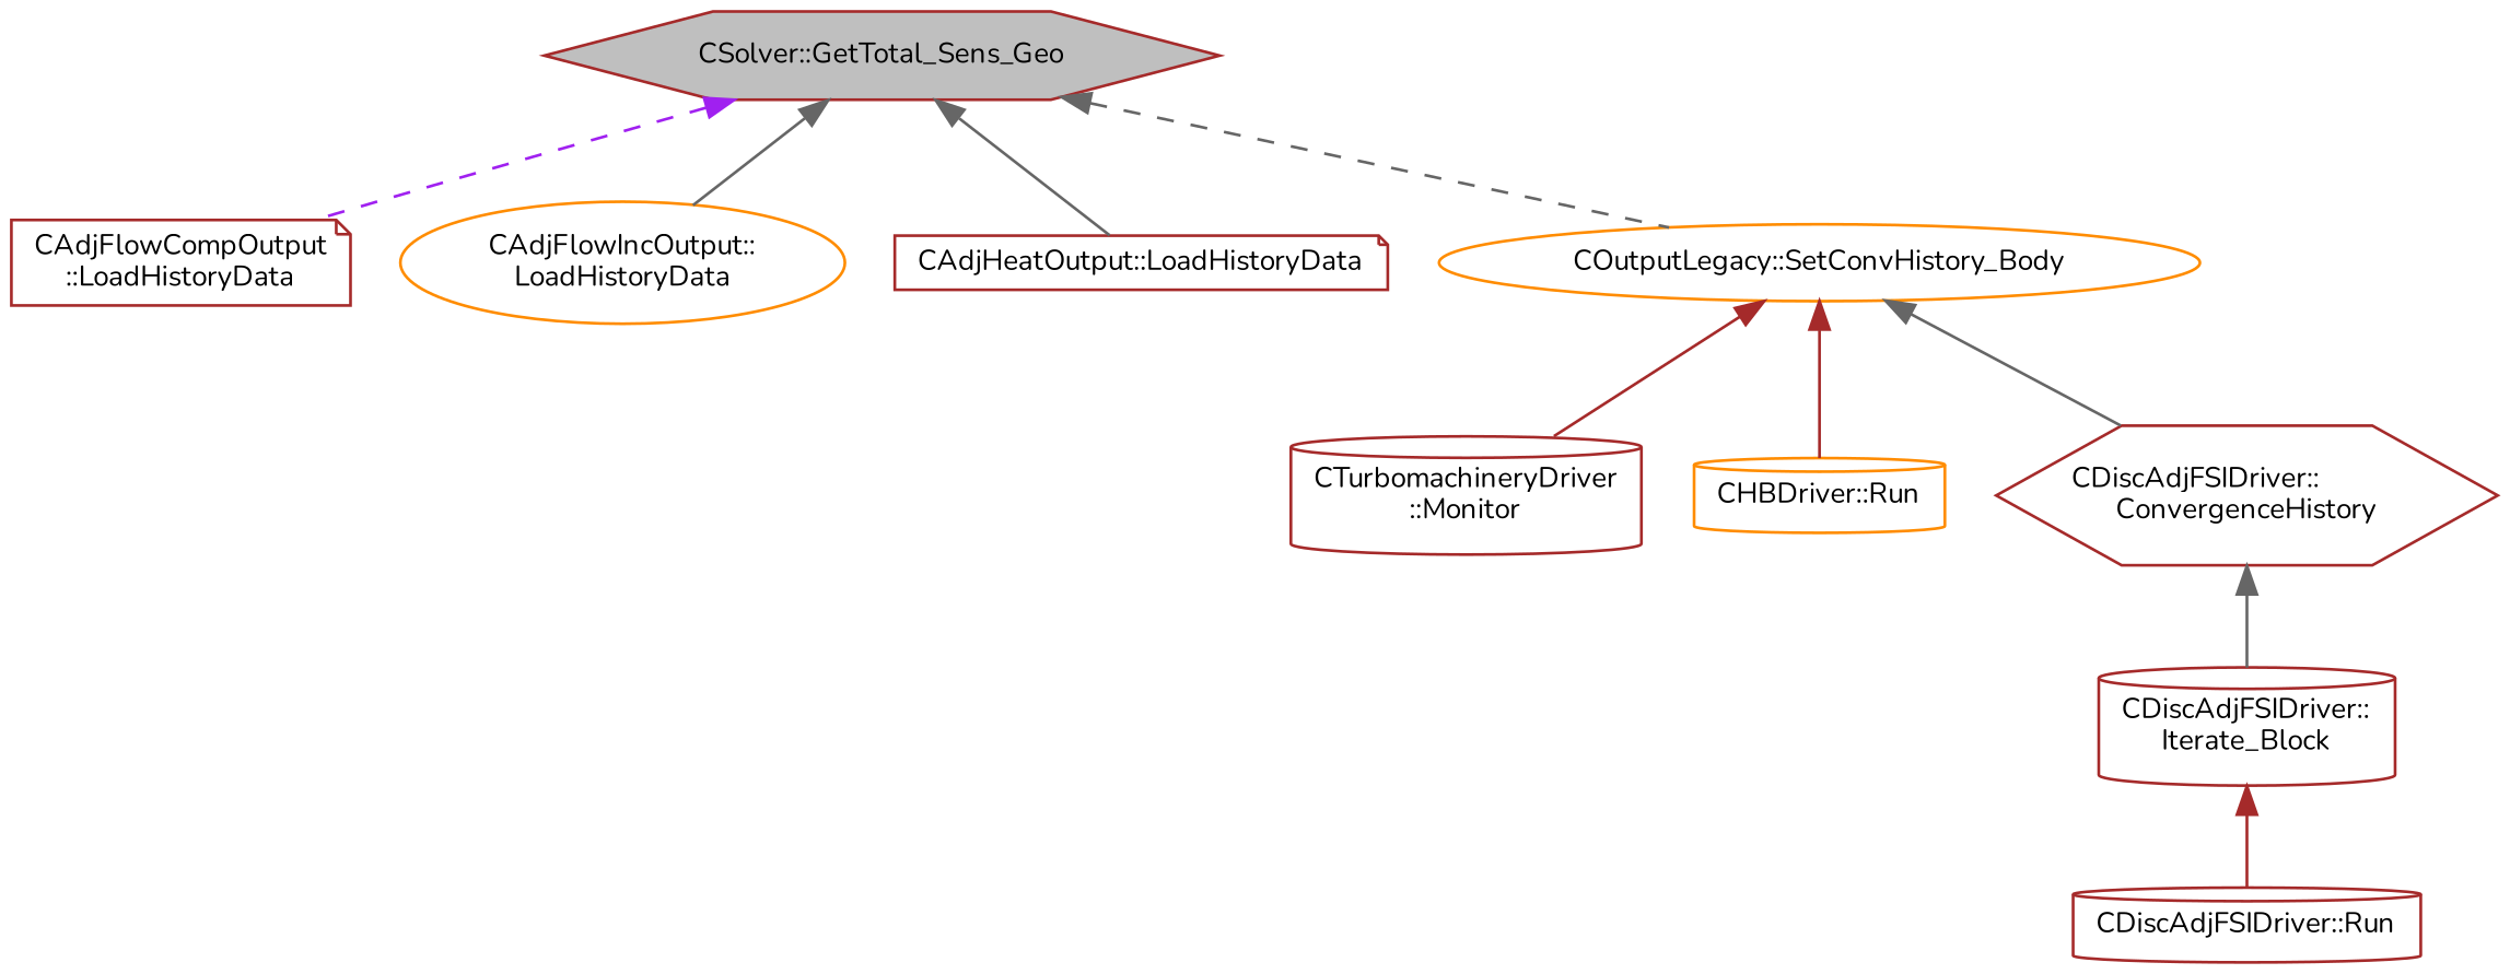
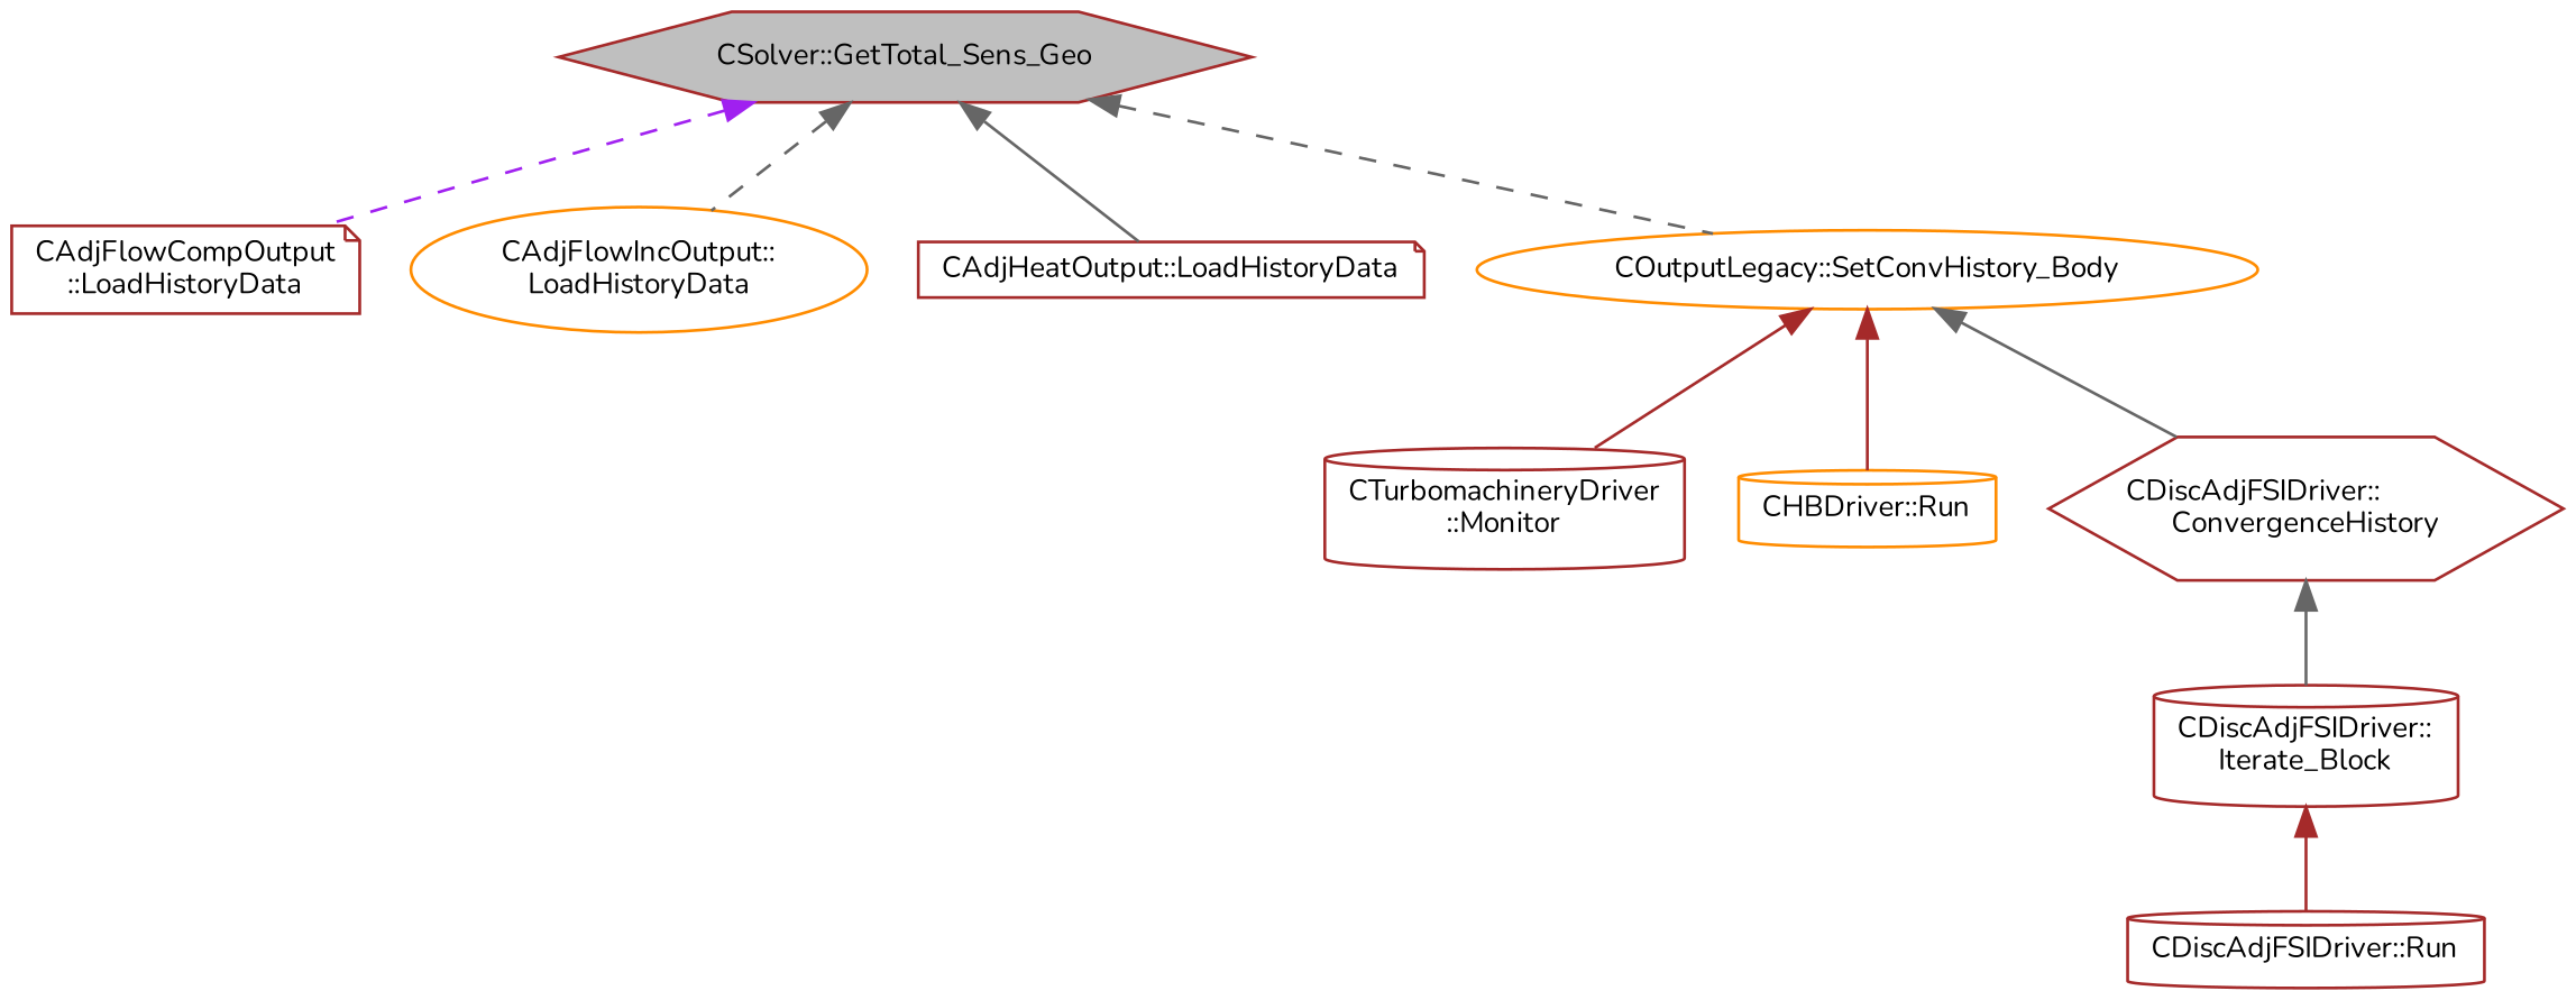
  digraph {
    fontname=Nunito
    rankdir=TB
    node [color=brown fillcolor=white fontname=Nunito fontsize=10 shape=cylinder style=filled]
    edge [color=gray40 dir=back fontname=Nunito fontsize=10 labelfontname=Helvetica labelfontsize=10 style=solid]
    n1 [fillcolor=grey75 fontcolor=black height=0.2 label="CSolver::GetTotal_Sens_Geo" shape=hexagon width=0.4]
    n2 [height=0.2 label="CAdjFlowCompOutput\l::LoadHistoryData" shape=note width=0.4]
    n3 [color=darkorange height=0.2 label="CAdjFlowIncOutput::\lLoadHistoryData" shape=ellipse width=0.4]
    n4 [height=0.2 label="CAdjHeatOutput::LoadHistoryData" shape=note width=0.4]
    n5 [color=darkorange height=0.2 label="COutputLegacy::SetConvHistory_Body" shape=ellipse width=0.4]
    n6 [height=0.2 label="CTurbomachineryDriver\l::Monitor" width=0.4]
    n7 [color=darkorange height=0.2 label="CHBDriver::Run" width=0.4]
    n8 [height=0.2 label="CDiscAdjFSIDriver::\lConvergenceHistory" shape=hexagon width=0.4]
    n9 [height=0.2 label="CDiscAdjFSIDriver::\lIterate_Block" width=0.4]
    n10 [height=0.2 label="CDiscAdjFSIDriver::Run" width=0.4]
    n1 -> n2 [color=purple style=dashed]
-   n1 -> n3
+   n1 -> n3 [style=dashed]
    n1 -> n4
    n1 -> n5 [style=dashed]
    n5 -> n6 [color=brown]
    n5 -> n7 [color=brown]
    n5 -> n8
    n8 -> n9
    n9 -> n10 [color=brown]
  }
